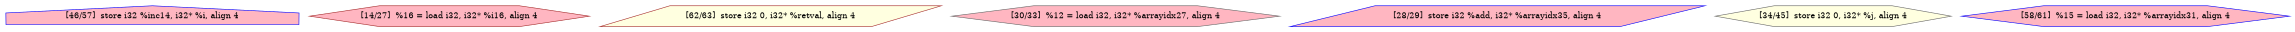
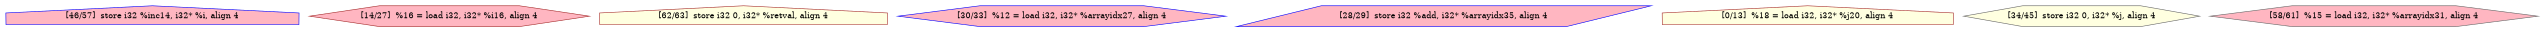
  digraph {
    node [fillcolor=lightpink shape=hexagon style=filled color=brown]
    n1 [label="[46/57]  store i32 %inc14, i32* %i, align 4" shape=house color=blue]
    n2 [label="[14/27]  %16 = load i32, i32* %i16, align 4"]
-   n3 [fillcolor=lightyellow label="[62/63]  store i32 0, i32* %retval, align 4" shape=parallelogram]
-   n4 [label="[30/33]  %12 = load i32, i32* %arrayidx27, align 4" color=gray40]
+   n3 [fillcolor=lightyellow label="[62/63]  store i32 0, i32* %retval, align 4" shape=house]
+   n4 [label="[30/33]  %12 = load i32, i32* %arrayidx27, align 4" color=blue]
    n5 [label="[28/29]  store i32 %add, i32* %arrayidx35, align 4" shape=parallelogram color=blue]
+   n6 [fillcolor=lightyellow label="[0/13]  %18 = load i32, i32* %j20, align 4" shape=house]
    n7 [fillcolor=lightyellow label="[34/45]  store i32 0, i32* %j, align 4" color=gray40]
-   n8 [label="[58/61]  %15 = load i32, i32* %arrayidx31, align 4" color=blue]
+   n8 [label="[58/61]  %15 = load i32, i32* %arrayidx31, align 4" color=gray40]
  }
